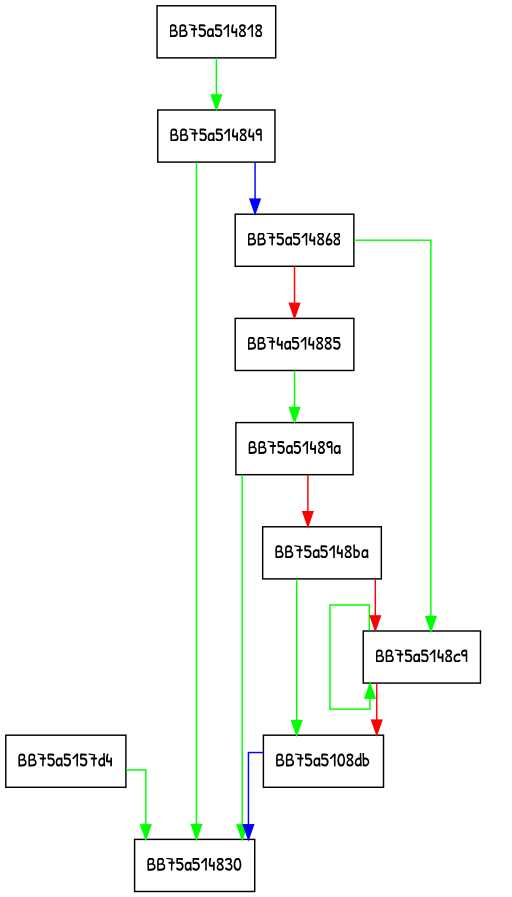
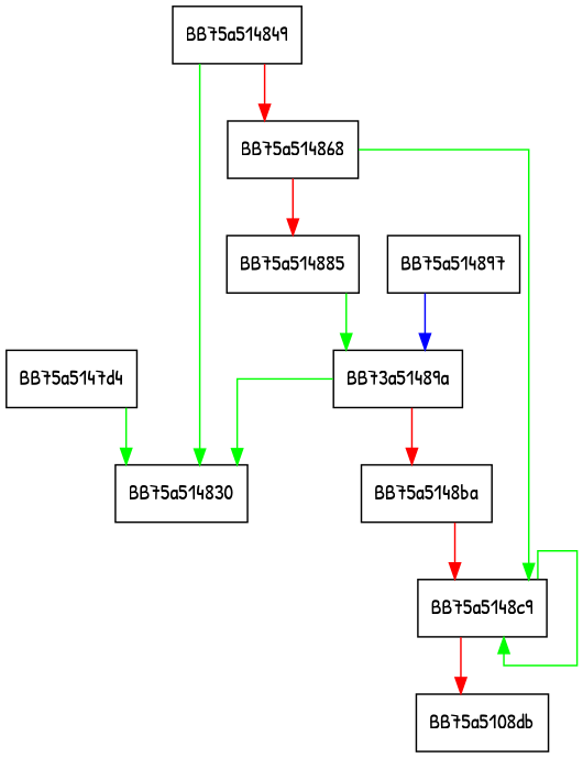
  digraph {
    fontname="Patrick Hand"
    splines=ortho
    node [fontname="Patrick Hand" shape=box]
    edge [color=green fontname="Patrick Hand"]
-   BB75a5147d4 [label=BB75a5157d4]
+   BB75a5147d4
    BB75a514830
-   BB75a514818
    BB75a514849
    BB75a514868
-   BB75a514885 [label=BB74a514885]
+   BB75a514885
    BB75a5148c9
-   BB75a51489a
+   BB75a51489a [label=BB73a51489a]
    BB75a5148ba
    n10 [label=BB75a5108db]
+   BB75a514897
    BB75a5147d4 -> BB75a514830
-   BB75a514818 -> BB75a514849
    BB75a514849 -> BB75a514830
-   BB75a514849 -> BB75a514868 [color=blue]
+   BB75a514849 -> BB75a514868 [color=red]
    BB75a514868 -> BB75a514885 [color=red]
    BB75a514868 -> BB75a5148c9
    BB75a514885 -> BB75a51489a
    BB75a5148c9 -> BB75a5148c9
    BB75a5148c9 -> n10 [color=red]
    BB75a51489a -> BB75a514830
    BB75a51489a -> BB75a5148ba [color=red]
    BB75a5148ba -> BB75a5148c9 [color=red]
-   BB75a5148ba -> n10
-   n10 -> BB75a514830 [color=blue]
+   BB75a514897 -> BB75a51489a [color=blue]
  }
